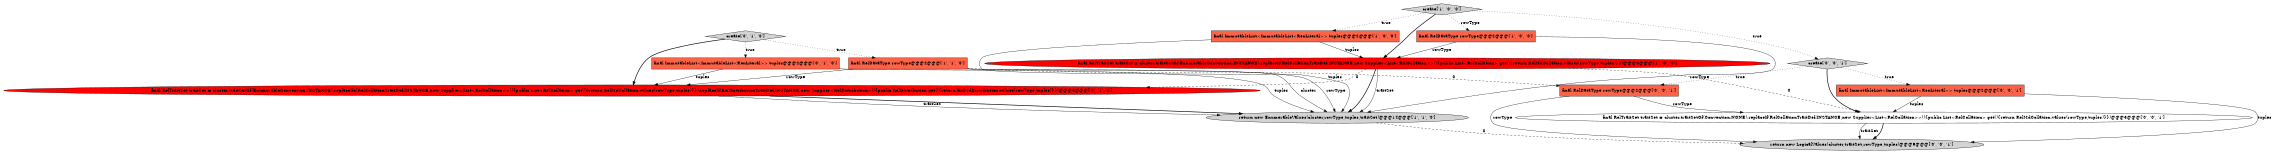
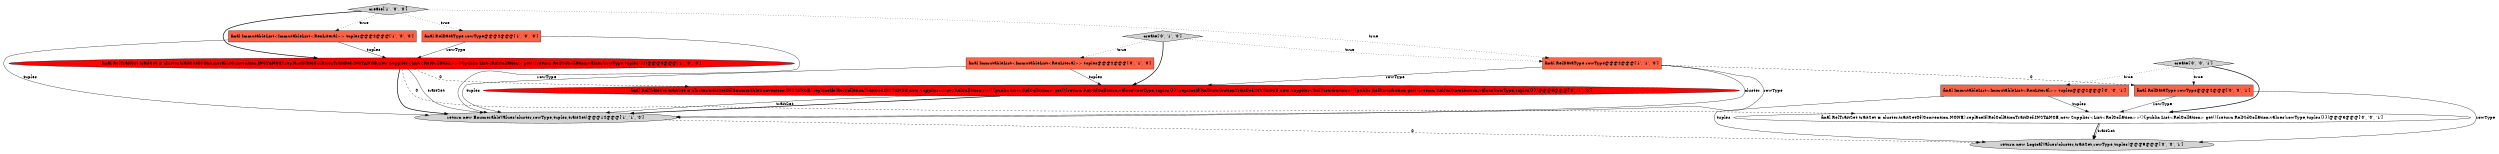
  digraph {
    node [fillcolor=tomato shape=box style=filled]
    edge [style=solid]
    n1 [fillcolor=lightgray label="create['0', '1', '0']" shape=diamond]
    n2 [fillcolor=red label="final RelTraitSet traitSet = cluster.traitSetOf(EnumerableConvention.INSTANCE).replaceIfs(RelCollationTraitDef.INSTANCE,new Supplier<List<RelCollation>>(){public List<RelCollation> get(){return RelMdCollation.values(rowType,tuples)}}).replaceIf(RelDistributionTraitDef.INSTANCE,new Supplier<RelDistribution>(){public RelDistribution get(){return RelMdDistribution.values(rowType,tuples)}})@@@3@@@['0', '1', '0']" shape=ellipse]
    n3 [label="final RelDataType rowType@@@2@@@['1', '1', '0']"]
    n4 [label="final ImmutableList<ImmutableList<RexLiteral>> tuples@@@2@@@['0', '1', '0']"]
    n5 [fillcolor=lightgray label="return new EnumerableValues(cluster,rowType,tuples,traitSet)@@@14@@@['1', '1', '0']" shape=ellipse]
    n6 [label="final RelDataType rowType@@@2@@@['0', '0', '1']"]
    n7 [fillcolor=lightgray label="return new LogicalValues(cluster,traitSet,rowType,tuples)@@@9@@@['0', '0', '1']" shape=ellipse]
    n8 [fillcolor=lightgray label="create['1', '0', '0']" shape=diamond]
    n9 [fillcolor=red label="final RelTraitSet traitSet = cluster.traitSetOf(EnumerableConvention.INSTANCE).replaceIf(RelCollationTraitDef.INSTANCE,new Supplier<List<RelCollation>>(){public List<RelCollation> get(){return RelMdCollation.values(rowType,tuples)}})@@@3@@@['1', '0', '0']" shape=ellipse]
    n10 [label="final ImmutableList<ImmutableList<RexLiteral>> tuples@@@2@@@['1', '0', '0']"]
    n11 [label="final RelDataType rowType@@@2@@@['1', '0', '0']"]
    n12 [fillcolor=white label="final RelTraitSet traitSet = cluster.traitSetOf(Convention.NONE).replaceIf(RelCollationTraitDef.INSTANCE,new Supplier<List<RelCollation>>(){public List<RelCollation> get(){return RelMdCollation.values(rowType,tuples)}})@@@3@@@['0', '0', '1']" shape=ellipse]
    n13 [label="final ImmutableList<ImmutableList<RexLiteral>> tuples@@@2@@@['0', '0', '1']"]
    n14 [fillcolor=lightgray label="create['0', '0', '1']" shape=diamond]
    n1 -> n2 [style=bold]
    n1 -> n3 [label=true style=dotted]
    n1 -> n4 [label=true style=dotted]
    n2 -> n5 [style=bold]
    n2 -> n5 [label=traitSet]
    n3 -> n2 [label=rowType]
    n3 -> n5 [label=cluster]
    n3 -> n5 [label=rowType]
    n3 -> n6 [label=0 style=dashed]
    n4 -> n2 [label=tuples]
    n4 -> n5 [label=tuples]
    n5 -> n7 [label=0 style=dashed]
    n6 -> n7 [label=rowType]
    n6 -> n12 [label=rowType]
-   n8 -> n14 [label=true style=dotted]
+   n8 -> n3 [label=true style=dotted]
    n8 -> n9 [style=bold]
    n8 -> n10 [label=true style=dotted]
-   n8 -> n11 [label=rowType style=dotted]
+   n8 -> n11 [label=true style=dotted]
    n9 -> n2 [label=0 style=dashed]
    n9 -> n5 [label=traitSet]
    n9 -> n5 [style=bold]
    n9 -> n12 [label=0 style=dashed]
    n10 -> n5 [label=tuples]
    n10 -> n9 [label=tuples]
    n11 -> n5 [label=rowType]
    n11 -> n9 [label=rowType]
    n12 -> n7 [style=bold]
    n12 -> n7 [label=traitSet]
    n13 -> n7 [label=tuples]
    n13 -> n12 [label=tuples]
    n14 -> n6 [label=true style=dotted]
    n14 -> n12 [style=bold]
    n14 -> n13 [label=true style=dotted]
  }
